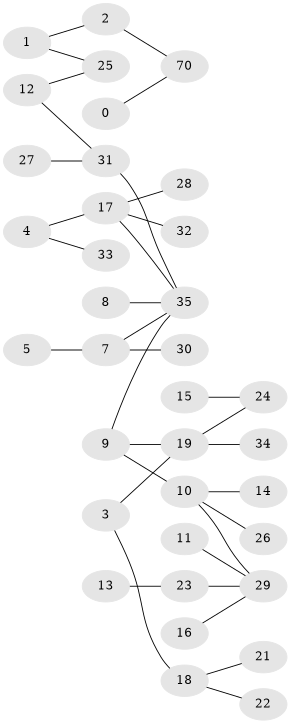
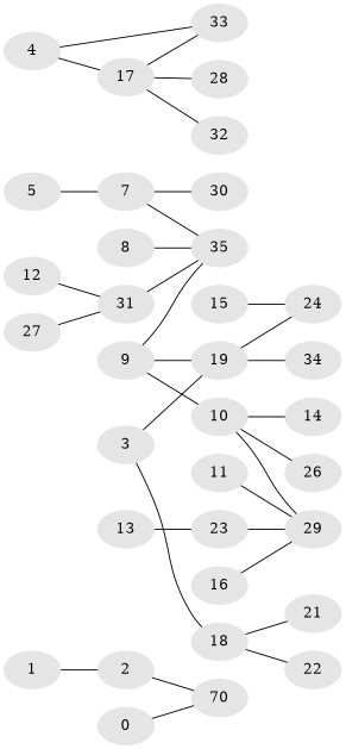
  graph {
    rankdir=LR
    node [color=gray90 style=filled]
    edge [weight=1.0]
    1
    2
-   25
    n4 [label=70]
    31
    35
    3
    18
    19
    21
    22
    24
    34
    4
    17
    33
    28
    32
    5
    7
    30
    n22 [label=0]
    8
    9
    10
    14
    26
    29
    11
    12
    13
    23
    15
    16
    27
    1 -- 2
-   1 -- 25
    2 -- n4
    31 -- 35
    3 -- 18
    3 -- 19
    18 -- 21
    18 -- 22
    19 -- 24
    19 -- 34
    4 -- 17
    4 -- 33
-   17 -- 35
+   17 -- 33
    17 -- 28
    17 -- 32
    5 -- 7
    7 -- 35
    7 -- 30
    n22 -- n4
    8 -- 35
    9 -- 35
    9 -- 19
    9 -- 10
    10 -- 14
    10 -- 26
    10 -- 29
    11 -- 29
-   12 -- 25
    12 -- 31
    13 -- 23
    23 -- 29
    15 -- 24
    16 -- 29
    27 -- 31
  }
